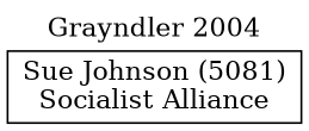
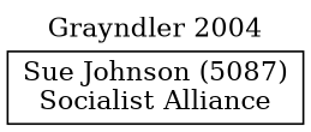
  digraph {
    label="Grayndler 2004"
    labelloc=t
    mclimit=10
-   n1 [label="Sue Johnson (5081)\nSocialist Alliance" shape=box]
+   n1 [label="Sue Johnson (5087)\nSocialist Alliance" shape=box]
  }
